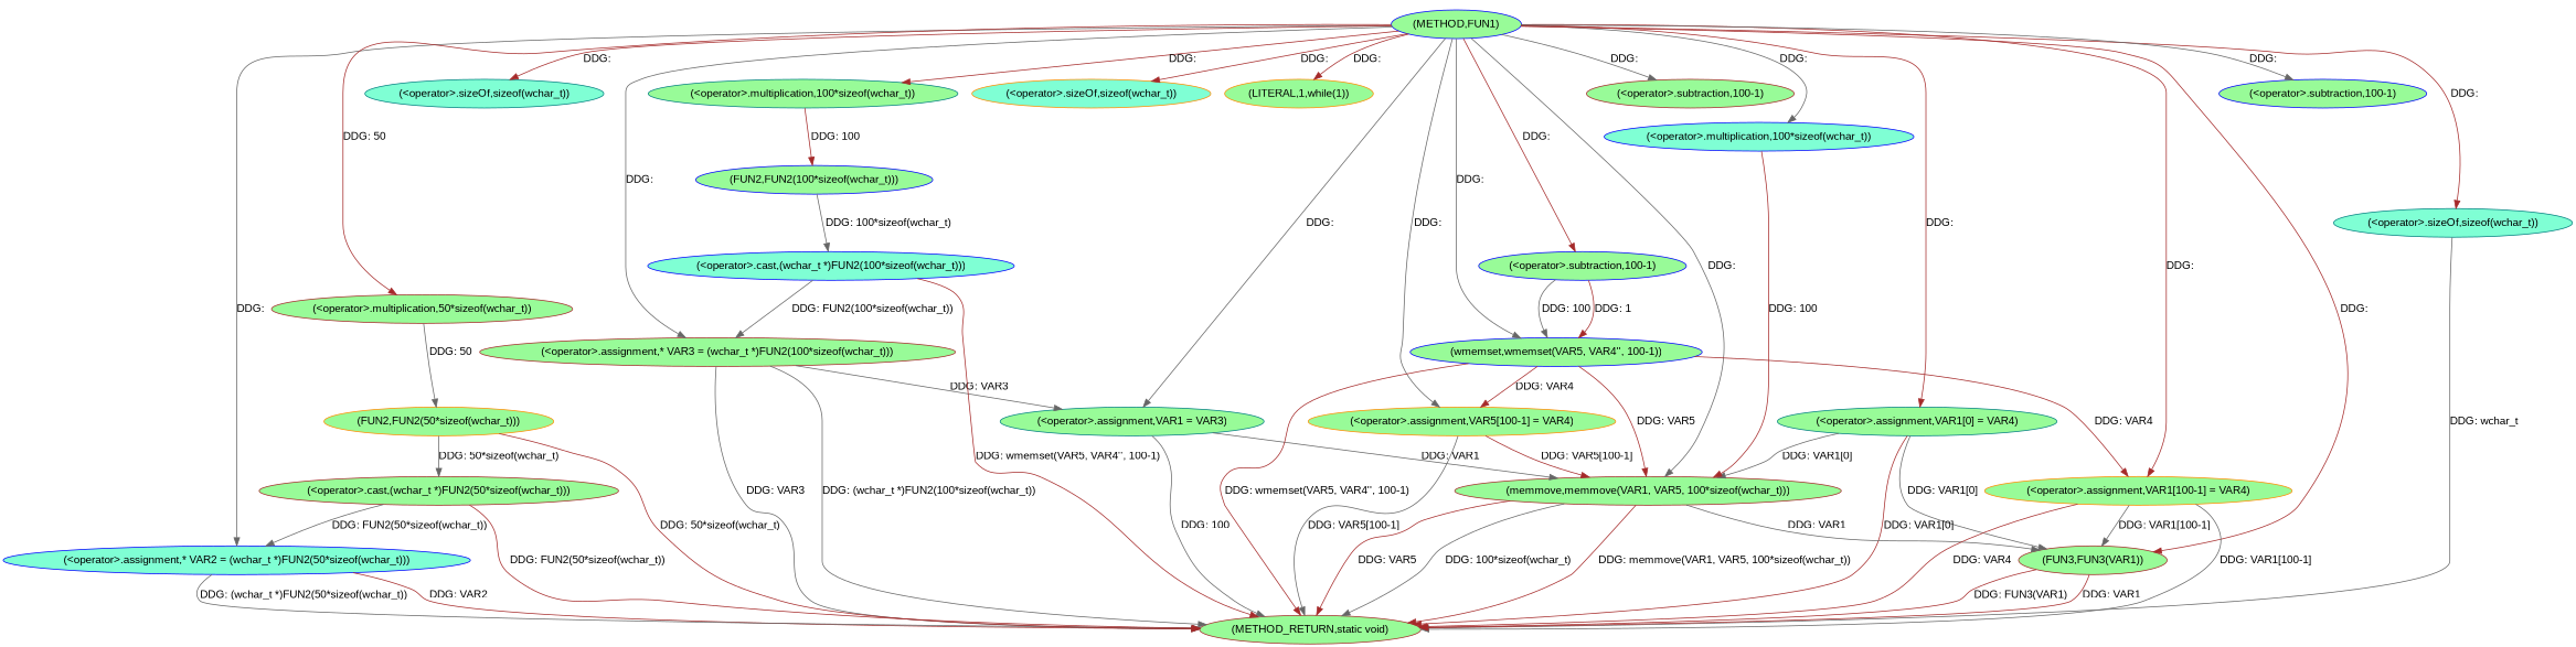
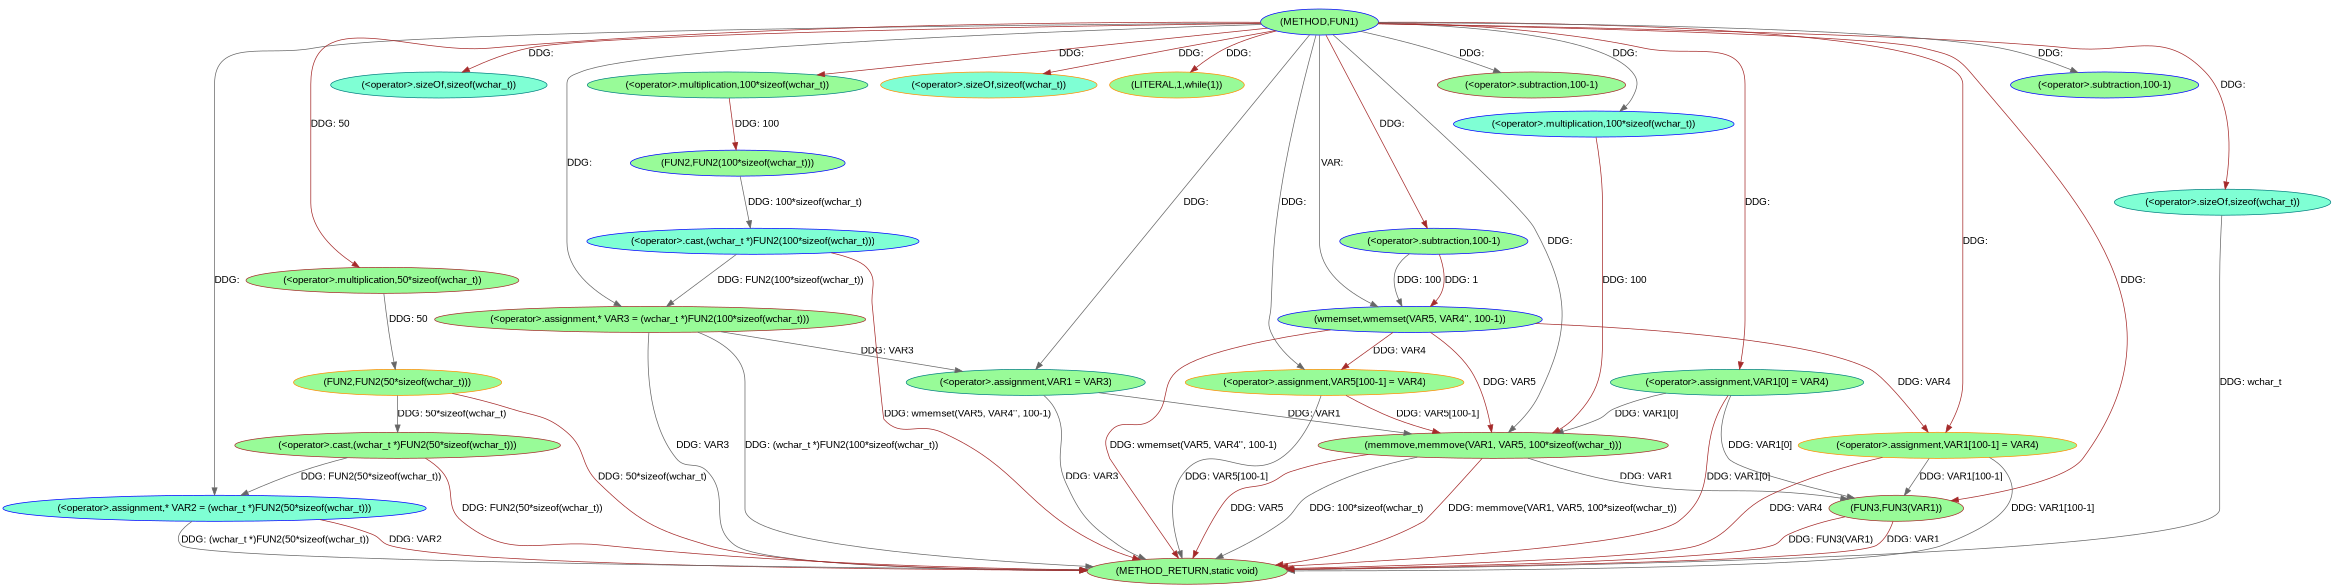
  digraph {
    fontname="Liberation Sans"
    node [color=blue fillcolor=palegreen fontname="Liberation Sans" style=filled]
    edge [color=gray40 fontname="Liberation Sans"]
    n1 [label="(METHOD,FUN1)"]
    n2 [fillcolor=aquamarine label="(<operator>.assignment,* VAR2 = (wchar_t *)FUN2(50*sizeof(wchar_t)))"]
    n3 [color=brown label="(<operator>.multiplication,50*sizeof(wchar_t))"]
    n4 [color=teal fillcolor=aquamarine label="(<operator>.sizeOf,sizeof(wchar_t))"]
    n5 [color=brown label="(<operator>.assignment,* VAR3 = (wchar_t *)FUN2(100*sizeof(wchar_t)))"]
    n6 [color=teal label="(<operator>.multiplication,100*sizeof(wchar_t))"]
    n7 [color=darkorange fillcolor=aquamarine label="(<operator>.sizeOf,sizeof(wchar_t))"]
    n8 [color=darkorange label="(LITERAL,1,while(1))"]
    n9 [color=teal label="(<operator>.assignment,VAR1 = VAR3)"]
    n10 [color=teal label="(<operator>.assignment,VAR1[0] = VAR4)"]
    n11 [label="(wmemset,wmemset(VAR5, VAR4'', 100-1))"]
    n12 [label="(<operator>.subtraction,100-1)"]
    n13 [color=darkorange label="(<operator>.assignment,VAR5[100-1] = VAR4)"]
    n14 [color=brown label="(<operator>.subtraction,100-1)"]
    n15 [color=brown label="(memmove,memmove(VAR1, VAR5, 100*sizeof(wchar_t)))"]
    n16 [fillcolor=aquamarine label="(<operator>.multiplication,100*sizeof(wchar_t))"]
    n17 [color=teal fillcolor=aquamarine label="(<operator>.sizeOf,sizeof(wchar_t))"]
    n18 [color=darkorange label="(<operator>.assignment,VAR1[100-1] = VAR4)"]
    n19 [label="(<operator>.subtraction,100-1)"]
    n20 [color=brown label="(FUN3,FUN3(VAR1))"]
    n21 [color=brown label="(METHOD_RETURN,static void)"]
    n22 [color=darkorange label="(FUN2,FUN2(50*sizeof(wchar_t)))"]
    n23 [label="(FUN2,FUN2(100*sizeof(wchar_t)))"]
    n24 [color=brown label="(<operator>.cast,(wchar_t *)FUN2(50*sizeof(wchar_t)))"]
    n25 [fillcolor=aquamarine label="(<operator>.cast,(wchar_t *)FUN2(100*sizeof(wchar_t)))"]
    n1 -> n2 [label="DDG: "]
    n1 -> n3 [color=brown label="DDG: 50"]
    n1 -> n4 [color=brown label="DDG: "]
    n1 -> n5 [label="DDG: "]
    n1 -> n6 [color=brown label="DDG: "]
    n1 -> n7 [color=brown label="DDG: "]
    n1 -> n8 [color=brown label="DDG: "]
    n1 -> n9 [label="DDG: "]
    n1 -> n10 [color=brown label="DDG: "]
-   n1 -> n11 [label="DDG: "]
+   n1 -> n11 [label="VAR: "]
    n1 -> n12 [color=brown label="DDG: "]
    n1 -> n13 [label="DDG: "]
    n1 -> n14 [label="DDG: "]
    n1 -> n15 [label="DDG: "]
    n1 -> n16 [label="DDG: "]
    n1 -> n17 [color=brown label="DDG: "]
    n1 -> n18 [color=brown label="DDG: "]
    n1 -> n19 [label="DDG: "]
    n1 -> n20 [color=brown label="DDG: "]
    n2 -> n21 [color=brown label="DDG: VAR2"]
    n2 -> n21 [label="DDG: (wchar_t *)FUN2(50*sizeof(wchar_t))"]
    n3 -> n22 [label="DDG: 50"]
    n5 -> n9 [label="DDG: VAR3"]
    n5 -> n21 [label="DDG: VAR3"]
    n5 -> n21 [label="DDG: (wchar_t *)FUN2(100*sizeof(wchar_t))"]
    n6 -> n23 [color=brown label="DDG: 100"]
    n9 -> n15 [label="DDG: VAR1"]
-   n9 -> n21 [label="DDG: 100"]
+   n9 -> n21 [label="DDG: VAR3"]
    n10 -> n15 [label="DDG: VAR1[0]"]
    n10 -> n20 [label="DDG: VAR1[0]"]
    n10 -> n21 [color=brown label="DDG: VAR1[0]"]
    n11 -> n13 [color=brown label="DDG: VAR4"]
    n11 -> n15 [color=brown label="DDG: VAR5"]
    n11 -> n18 [color=brown label="DDG: VAR4"]
    n11 -> n21 [color=brown label="DDG: wmemset(VAR5, VAR4'', 100-1)"]
    n12 -> n11 [label="DDG: 100"]
    n12 -> n11 [color=brown label="DDG: 1"]
    n13 -> n15 [color=brown label="DDG: VAR5[100-1]"]
    n13 -> n21 [label="DDG: VAR5[100-1]"]
    n15 -> n20 [label="DDG: VAR1"]
    n15 -> n21 [color=brown label="DDG: VAR5"]
    n15 -> n21 [label="DDG: 100*sizeof(wchar_t)"]
    n15 -> n21 [color=brown label="DDG: memmove(VAR1, VAR5, 100*sizeof(wchar_t))"]
    n16 -> n15 [color=brown label="DDG: 100"]
    n17 -> n21 [label="DDG: wchar_t"]
    n18 -> n20 [label="DDG: VAR1[100-1]"]
    n18 -> n21 [color=brown label="DDG: VAR4"]
    n18 -> n21 [label="DDG: VAR1[100-1]"]
    n20 -> n21 [color=brown label="DDG: VAR1"]
    n20 -> n21 [color=brown label="DDG: FUN3(VAR1)"]
    n22 -> n21 [color=brown label="DDG: 50*sizeof(wchar_t)"]
    n22 -> n24 [label="DDG: 50*sizeof(wchar_t)"]
    n23 -> n25 [label="DDG: 100*sizeof(wchar_t)"]
    n24 -> n2 [label="DDG: FUN2(50*sizeof(wchar_t))"]
    n24 -> n21 [color=brown label="DDG: FUN2(50*sizeof(wchar_t))"]
    n25 -> n5 [label="DDG: FUN2(100*sizeof(wchar_t))"]
    n25 -> n21 [color=brown label="DDG: wmemset(VAR5, VAR4'', 100-1)"]
  }
